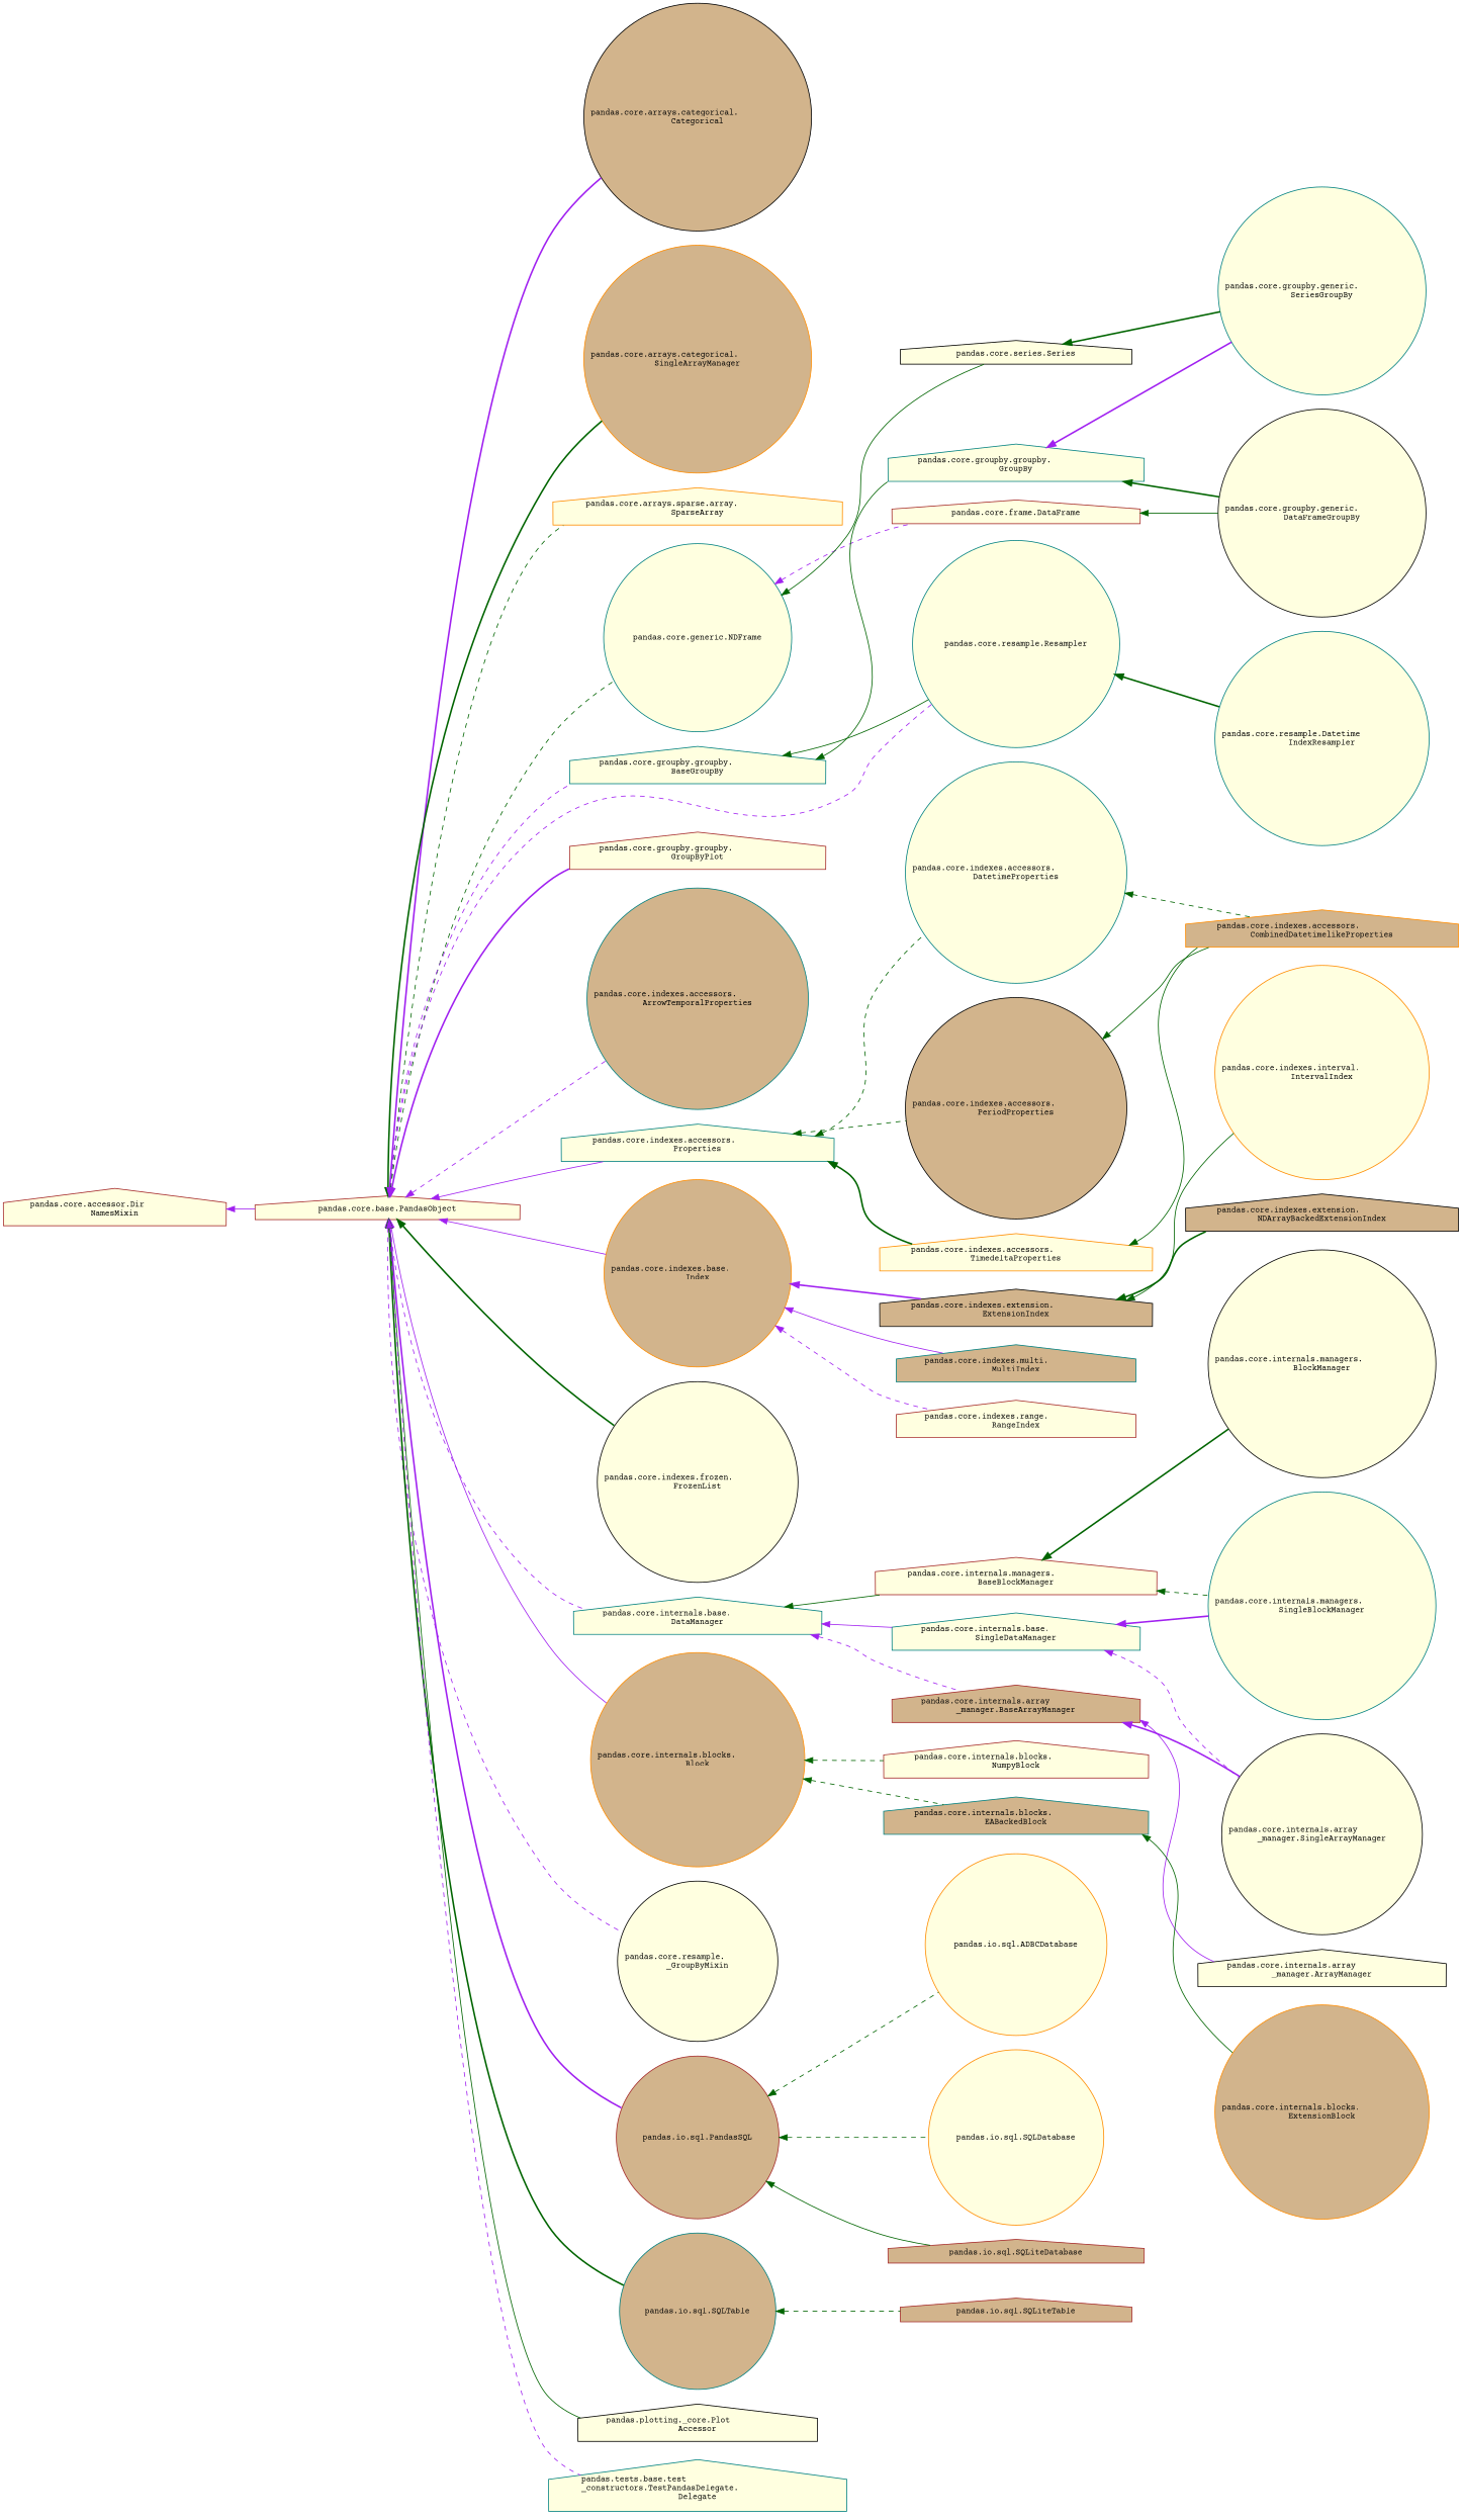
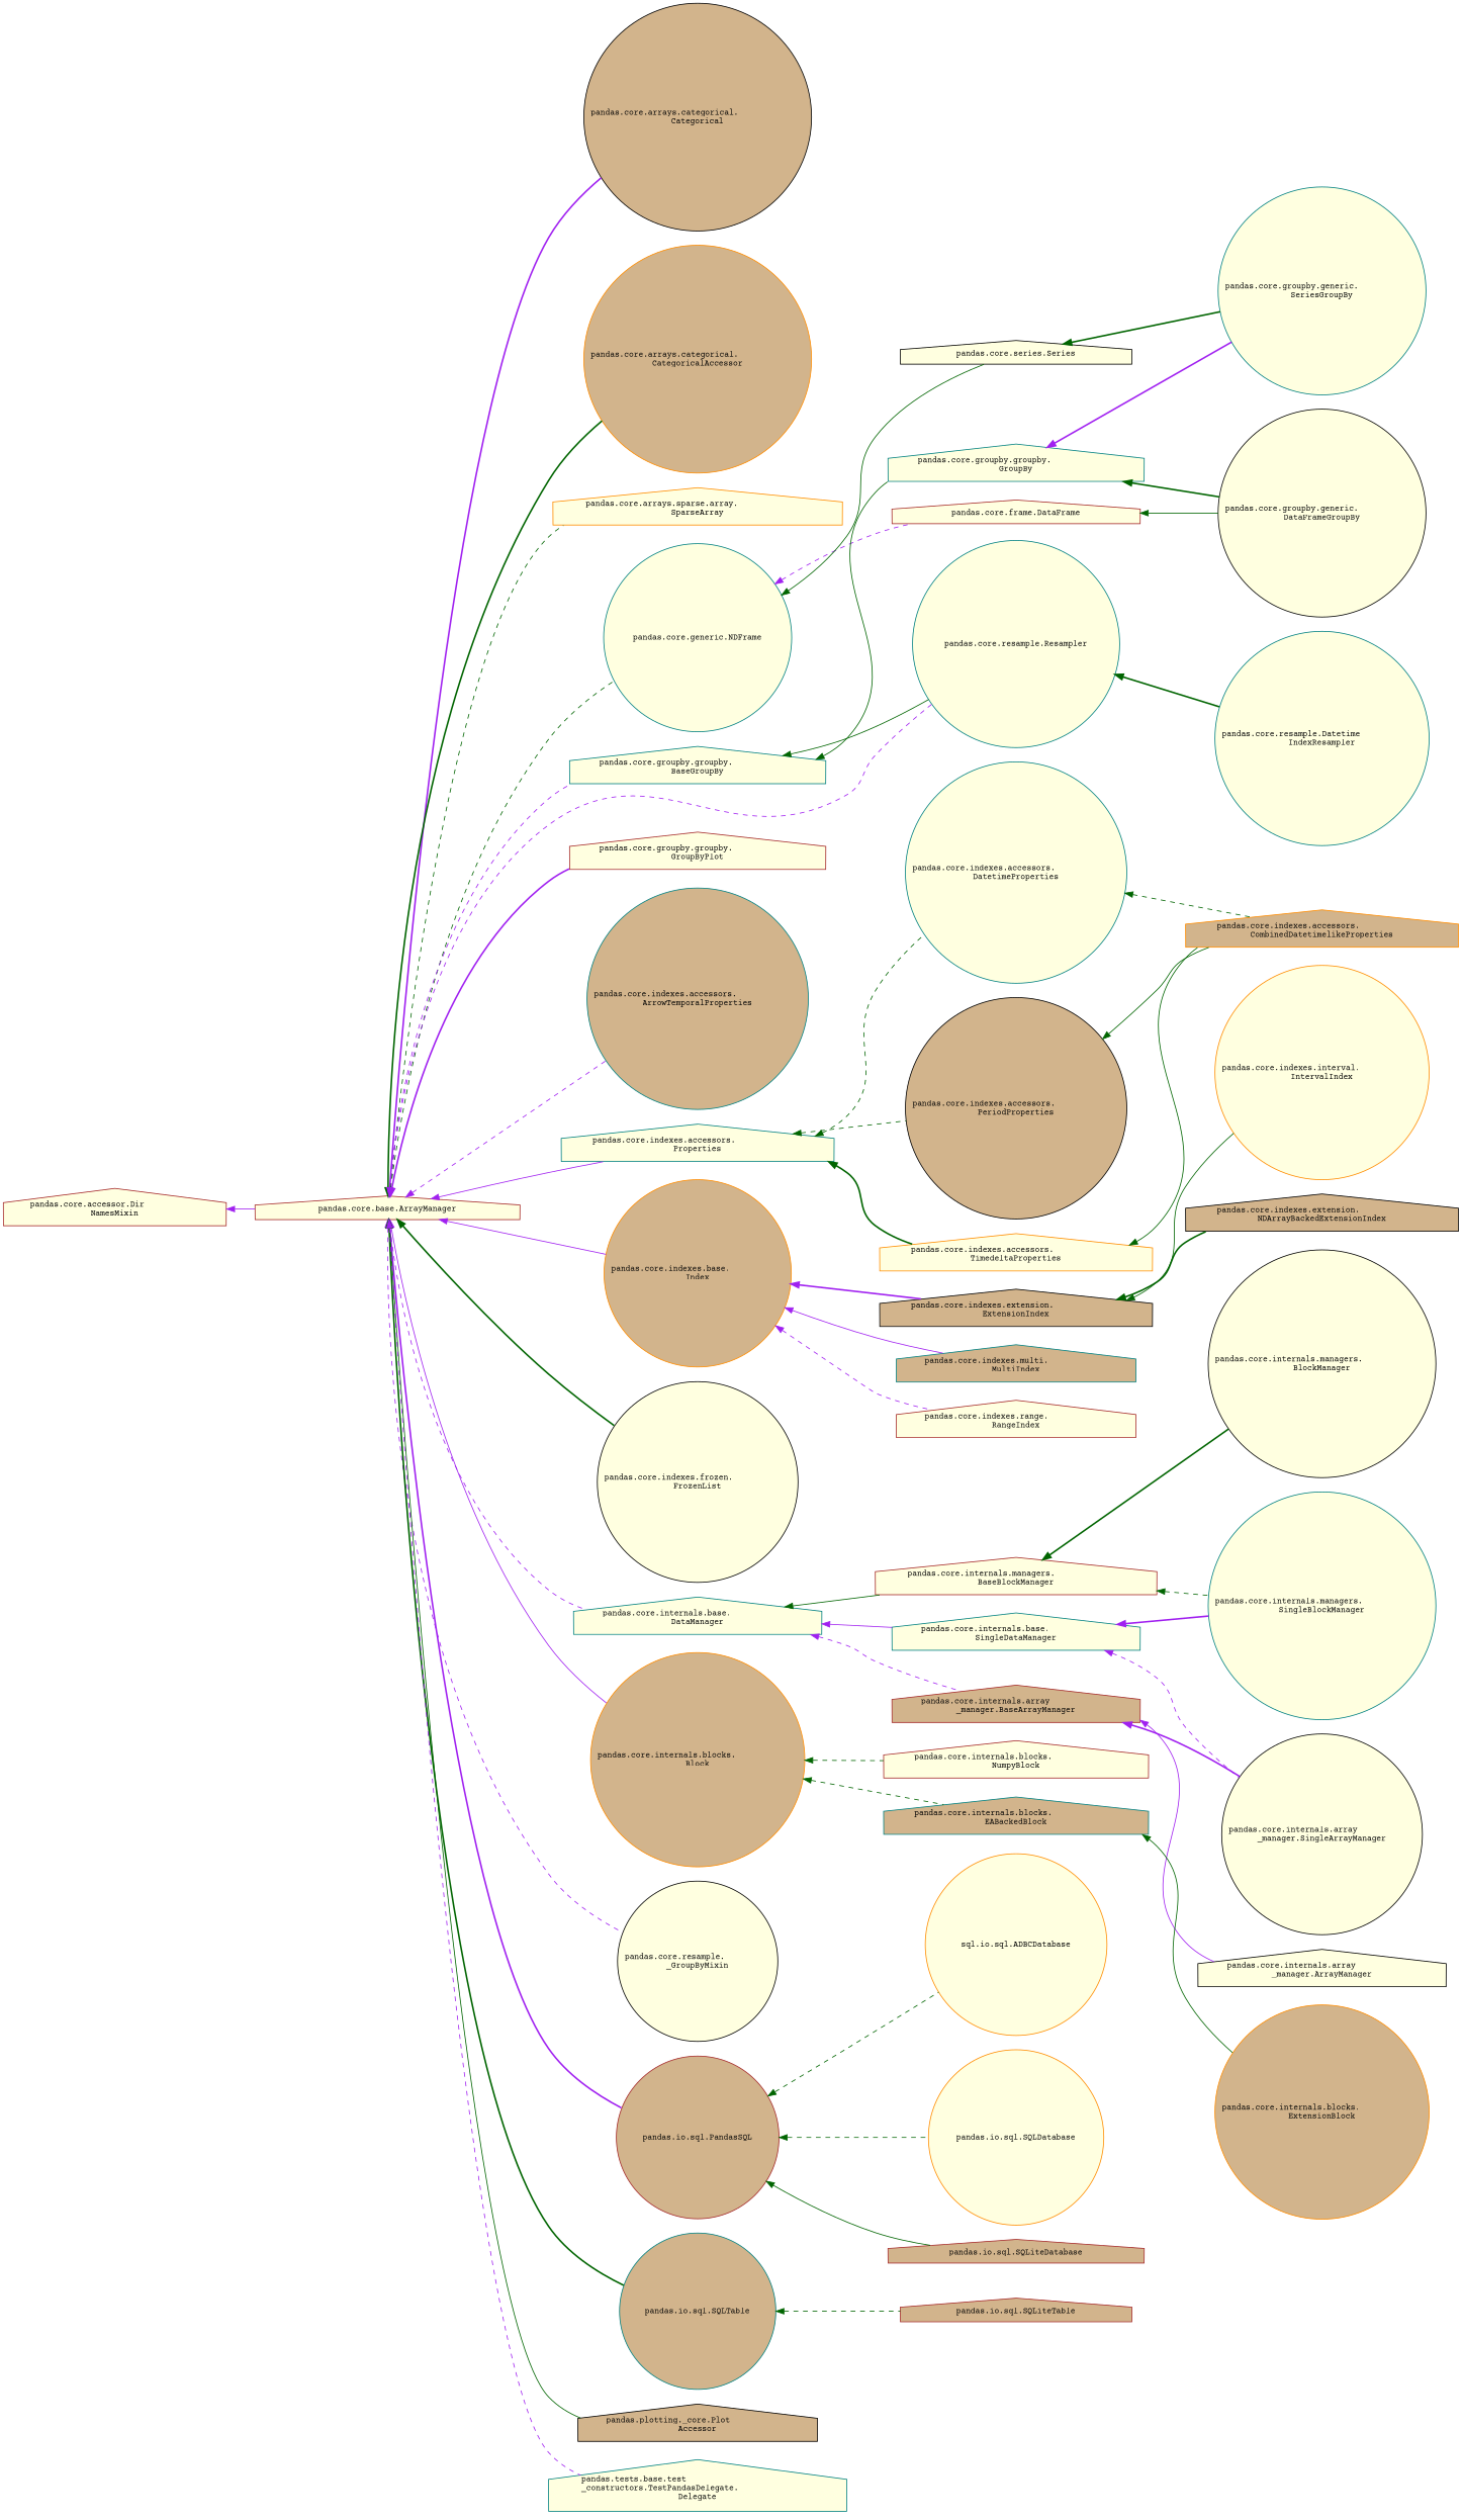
  digraph {
    fontname="Courier Prime"
    rankdir=LR
    node [color=teal fillcolor=lightyellow fontname="Courier Prime" fontsize=10 shape=house style=filled]
    edge [color=darkgreen dir=back fontname="Courier Prime" fontsize=10 labelfontname=Helvetica labelfontsize=10 style=dashed]
    n1 [color=brown fontcolor=black height=0.2 label="pandas.core.accessor.Dir\lNamesMixin" width=0.4]
-   n2 [color=brown height=0.2 label="pandas.core.base.PandasObject" width=0.4]
+   n2 [color=brown height=0.2 label="pandas.core.base.ArrayManager" width=0.4]
    n3 [color=black fillcolor=tan height=0.2 label="pandas.core.arrays.categorical.\lCategorical" shape=circle width=0.4]
-   n4 [color=darkorange fillcolor=tan height=0.2 label="pandas.core.arrays.categorical.\lSingleArrayManager" shape=circle width=0.4]
+   n4 [color=darkorange fillcolor=tan height=0.2 label="pandas.core.arrays.categorical.\lCategoricalAccessor" shape=circle width=0.4]
    n5 [color=darkorange height=0.2 label="pandas.core.arrays.sparse.array.\lSparseArray" width=0.4]
    n6 [height=0.2 label="pandas.core.generic.NDFrame" shape=circle width=0.4]
    n7 [height=0.2 label="pandas.core.groupby.groupby.\lBaseGroupBy" width=0.4]
    n8 [height=0.2 label="pandas.core.resample.Resampler" shape=circle width=0.4]
    n9 [color=brown height=0.2 label="pandas.core.groupby.groupby.\lGroupByPlot" width=0.4]
    n10 [fillcolor=tan height=0.2 label="pandas.core.indexes.accessors.\lArrowTemporalProperties" shape=circle width=0.4]
    n11 [height=0.2 label="pandas.core.indexes.accessors.\lProperties" width=0.4]
    n12 [color=darkorange fillcolor=tan height=0.2 label="pandas.core.indexes.base.\lIndex" shape=circle width=0.4]
    n13 [color=black height=0.2 label="pandas.core.indexes.frozen.\lFrozenList" shape=circle width=0.4]
    n14 [height=0.2 label="pandas.core.internals.base.\lDataManager" width=0.4]
    n15 [color=darkorange fillcolor=tan height=0.2 label="pandas.core.internals.blocks.\lBlock" shape=circle width=0.4]
    n16 [color=black height=0.2 label="pandas.core.resample.\l_GroupByMixin" shape=circle width=0.4]
    n17 [color=brown fillcolor=tan height=0.2 label="pandas.io.sql.PandasSQL" shape=circle width=0.4]
    n18 [fillcolor=tan height=0.2 label="pandas.io.sql.SQLTable" shape=circle width=0.4]
-   n19 [color=black height=0.2 label="pandas.plotting._core.Plot\lAccessor" width=0.4]
+   n19 [color=black fillcolor=tan height=0.2 label="pandas.plotting._core.Plot\lAccessor" width=0.4]
    n20 [height=0.2 label="pandas.tests.base.test\l_constructors.TestPandasDelegate.\lDelegate" width=0.4]
    n21 [color=brown height=0.2 label="pandas.core.frame.DataFrame" width=0.4]
    n22 [color=black height=0.2 label="pandas.core.series.Series" width=0.4]
    n23 [height=0.2 label="pandas.core.groupby.groupby.\lGroupBy" width=0.4]
    n24 [height=0.2 label="pandas.core.resample.Datetime\lIndexResampler" shape=circle width=0.4]
    n25 [height=0.2 label="pandas.core.indexes.accessors.\lDatetimeProperties" shape=circle width=0.4]
    n26 [color=black fillcolor=tan height=0.2 label="pandas.core.indexes.accessors.\lPeriodProperties" shape=circle width=0.4]
    n27 [color=darkorange height=0.2 label="pandas.core.indexes.accessors.\lTimedeltaProperties" width=0.4]
    n28 [color=black fillcolor=tan height=0.2 label="pandas.core.indexes.extension.\lExtensionIndex" width=0.4]
    n29 [fillcolor=tan height=0.2 label="pandas.core.indexes.multi.\lMultiIndex" width=0.4]
    n30 [color=brown height=0.2 label="pandas.core.indexes.range.\lRangeIndex" width=0.4]
    n31 [color=brown fillcolor=tan height=0.2 label="pandas.core.internals.array\l_manager.BaseArrayManager" width=0.4]
    n32 [height=0.2 label="pandas.core.internals.base.\lSingleDataManager" width=0.4]
    n33 [color=brown height=0.2 label="pandas.core.internals.managers.\lBaseBlockManager" width=0.4]
    n34 [fillcolor=tan height=0.2 label="pandas.core.internals.blocks.\lEABackedBlock" width=0.4]
    n35 [color=brown height=0.2 label="pandas.core.internals.blocks.\lNumpyBlock" width=0.4]
-   n36 [color=darkorange height=0.2 label="pandas.io.sql.ADBCDatabase" shape=circle width=0.4]
+   n36 [color=darkorange height=0.2 label="sql.io.sql.ADBCDatabase" shape=circle width=0.4]
    n37 [color=darkorange height=0.2 label="pandas.io.sql.SQLDatabase" shape=circle width=0.4]
    n38 [color=brown fillcolor=tan height=0.2 label="pandas.io.sql.SQLiteDatabase" width=0.4]
    n39 [color=brown fillcolor=tan height=0.2 label="pandas.io.sql.SQLiteTable" width=0.4]
    n40 [color=black height=0.2 label="pandas.core.groupby.generic.\lDataFrameGroupBy" shape=circle width=0.4]
    n41 [height=0.2 label="pandas.core.groupby.generic.\lSeriesGroupBy" shape=circle width=0.4]
    n42 [color=darkorange fillcolor=tan height=0.2 label="pandas.core.indexes.accessors.\lCombinedDatetimelikeProperties" width=0.4]
    n43 [color=black fillcolor=tan height=0.2 label="pandas.core.indexes.extension.\lNDArrayBackedExtensionIndex" width=0.4]
    n44 [color=darkorange height=0.2 label="pandas.core.indexes.interval.\lIntervalIndex" shape=circle width=0.4]
    n45 [color=black height=0.2 label="pandas.core.internals.array\l_manager.ArrayManager" width=0.4]
    n46 [color=black height=0.2 label="pandas.core.internals.array\l_manager.SingleArrayManager" shape=circle width=0.4]
    n47 [height=0.2 label="pandas.core.internals.managers.\lSingleBlockManager" shape=circle width=0.4]
    n48 [color=black height=0.2 label="pandas.core.internals.managers.\lBlockManager" shape=circle width=0.4]
    n49 [color=darkorange fillcolor=tan height=0.2 label="pandas.core.internals.blocks.\lExtensionBlock" shape=circle width=0.4]
    n1 -> n2 [color=purple style=solid]
    n2 -> n3 [color=purple style=bold]
    n2 -> n4 [style=bold]
    n2 -> n5
    n2 -> n6
    n2 -> n7 [color=purple]
    n2 -> n8 [color=purple]
    n2 -> n9 [color=purple style=bold]
    n2 -> n10 [color=purple]
    n2 -> n11 [color=purple style=solid]
    n2 -> n12 [color=purple style=solid]
    n2 -> n13 [style=bold]
    n2 -> n14 [color=purple]
    n2 -> n15 [color=purple style=solid]
    n2 -> n16 [color=purple]
    n2 -> n17 [color=purple style=bold]
    n2 -> n18 [style=bold]
    n2 -> n19 [style=solid]
    n2 -> n20 [color=purple]
    n6 -> n21 [color=purple]
    n6 -> n22 [style=solid]
    n7 -> n8 [style=solid]
    n7 -> n23 [style=solid]
    n8 -> n24 [style=bold]
    n11 -> n25
    n11 -> n26
    n11 -> n27 [style=bold]
    n12 -> n28 [color=purple style=bold]
    n12 -> n29 [color=purple style=solid]
    n12 -> n30 [color=purple]
    n14 -> n31 [color=purple]
    n14 -> n32 [color=purple style=solid]
    n14 -> n33 [style=solid]
    n15 -> n34
    n15 -> n35
    n17 -> n36
    n17 -> n37
    n17 -> n38 [style=solid]
    n18 -> n39
    n21 -> n40 [style=solid]
    n22 -> n41 [style=bold]
    n23 -> n40 [style=bold]
    n23 -> n41 [color=purple style=bold]
    n25 -> n42
    n26 -> n42 [style=solid]
    n27 -> n42 [style=solid]
    n28 -> n43 [style=bold]
    n28 -> n44 [style=solid]
    n31 -> n45 [color=purple style=solid]
    n31 -> n46 [color=purple style=bold]
    n32 -> n46 [color=purple]
    n32 -> n47 [color=purple style=bold]
    n33 -> n47
    n33 -> n48 [style=bold]
    n34 -> n49 [style=solid]
  }
